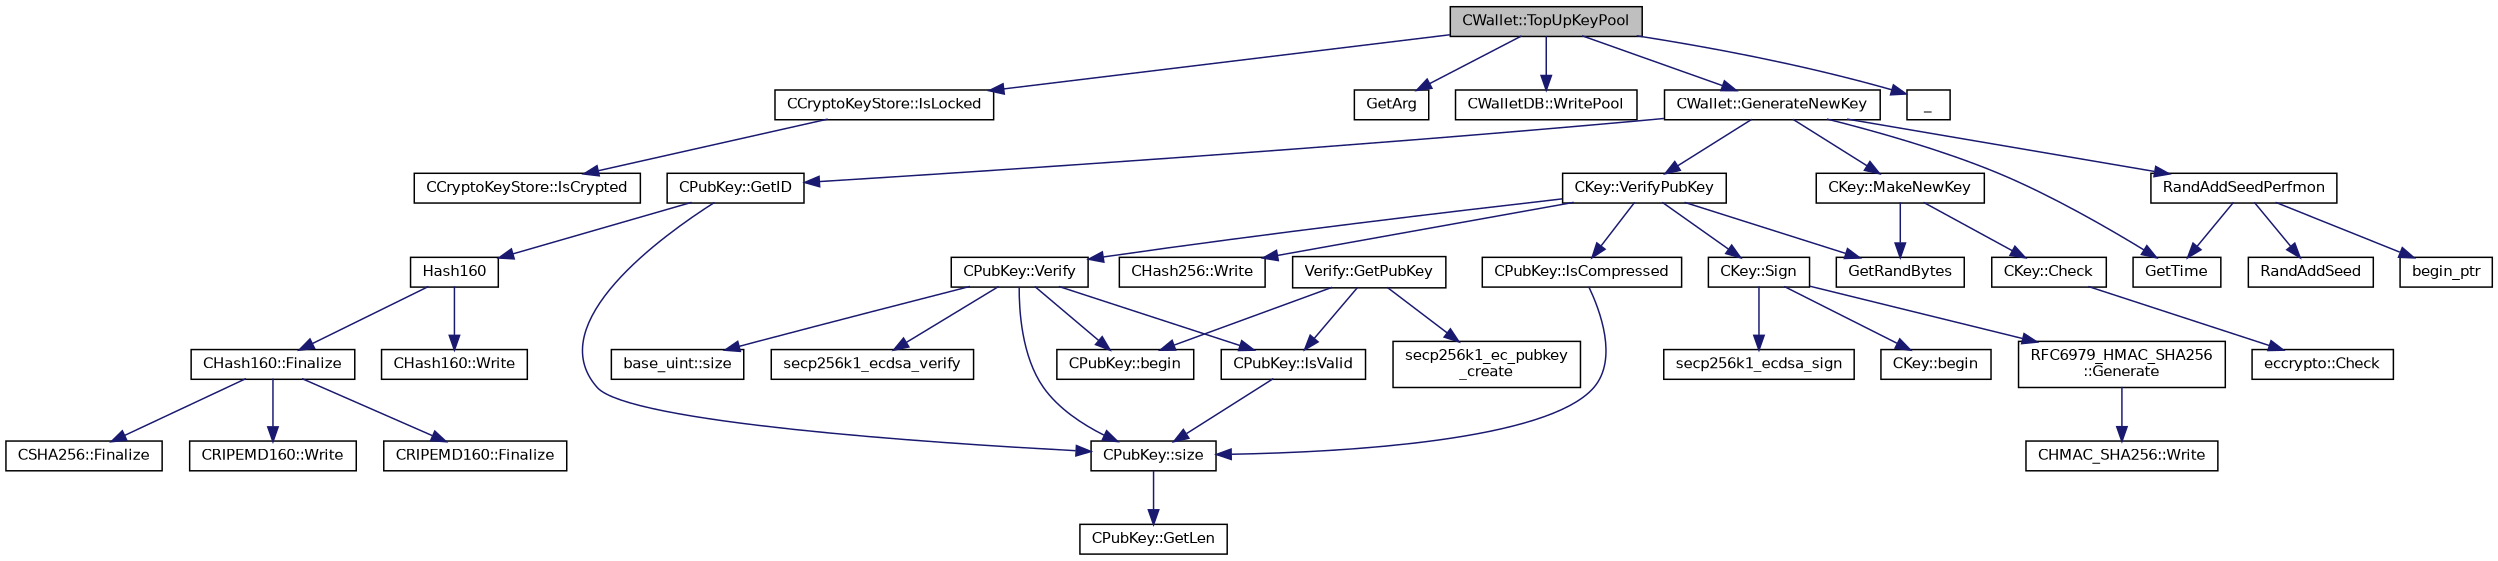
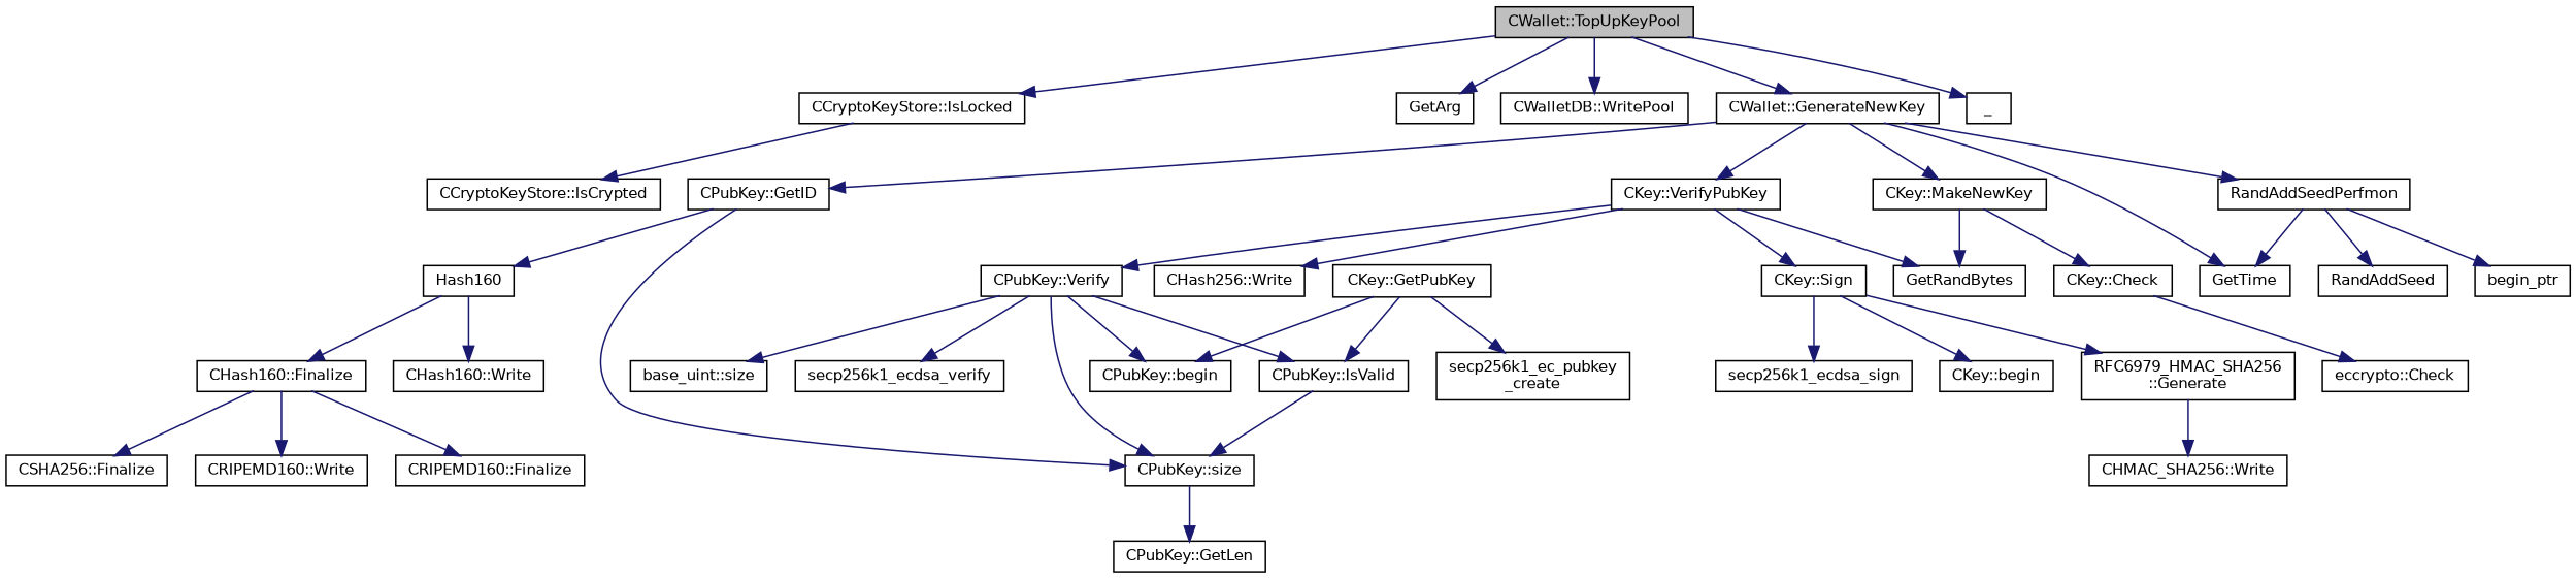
  digraph {
    rankdir=TB
    node [color=black fillcolor=white fontname=Helvetica fontsize=10 shape=record style=filled]
    edge [color=midnightblue fontname=Helvetica fontsize=10 labelfontname=Helvetica labelfontsize=10 style=solid]
    n1 [fillcolor=grey75 fontcolor=black height=0.2 label="CWallet::TopUpKeyPool" width=0.4]
    n2 [height=0.2 label="CCryptoKeyStore::IsLocked" width=0.4]
    n3 [height=0.2 label=GetArg width=0.4]
    n4 [height=0.2 label="CWalletDB::WritePool" width=0.4]
    n5 [height=0.2 label="CWallet::GenerateNewKey" width=0.4]
    n6 [height=0.2 label=_ width=0.4]
    n7 [height=0.2 label="CCryptoKeyStore::IsCrypted" width=0.4]
    n8 [height=0.2 label=RandAddSeedPerfmon width=0.4]
    n9 [height=0.2 label=GetTime width=0.4]
    n10 [height=0.2 label="CKey::MakeNewKey" width=0.4]
    n11 [height=0.2 label="CKey::VerifyPubKey" width=0.4]
    n12 [height=0.2 label="CPubKey::GetID" width=0.4]
    n13 [height=0.2 label=RandAddSeed width=0.4]
    n14 [height=0.2 label=begin_ptr width=0.4]
    n15 [height=0.2 label=GetRandBytes width=0.4]
    n16 [height=0.2 label="CKey::Check" width=0.4]
-   n17 [height=0.2 label="Verify::GetPubKey" width=0.4]
+   n17 [height=0.2 label="CKey::GetPubKey" width=0.4]
    n18 [height=0.2 label="secp256k1_ec_pubkey\l_create" width=0.4]
    n19 [height=0.2 label="CPubKey::begin" width=0.4]
    n20 [height=0.2 label="CPubKey::IsValid" width=0.4]
-   n21 [height=0.2 label="CPubKey::IsCompressed" width=0.4]
    n22 [height=0.2 label="CHash256::Write" width=0.4]
    n23 [height=0.2 label="CKey::Sign" width=0.4]
    n24 [height=0.2 label="CPubKey::Verify" width=0.4]
    n25 [height=0.2 label="CPubKey::size" width=0.4]
    n26 [height=0.2 label=Hash160 width=0.4]
    n27 [height=0.2 label="eccrypto::Check" width=0.4]
    n28 [height=0.2 label="CKey::begin" width=0.4]
    n29 [height=0.2 label="CPubKey::GetLen" width=0.4]
    n30 [height=0.2 label="RFC6979_HMAC_SHA256\l::Generate" width=0.4]
    n31 [height=0.2 label=secp256k1_ecdsa_sign width=0.4]
    n32 [height=0.2 label=secp256k1_ecdsa_verify width=0.4]
    n33 [height=0.2 label="base_uint::size" width=0.4]
    n34 [height=0.2 label="CHMAC_SHA256::Write" width=0.4]
    n35 [height=0.2 label="CHash160::Write" width=0.4]
    n36 [height=0.2 label="CHash160::Finalize" width=0.4]
    n37 [height=0.2 label="CSHA256::Finalize" width=0.4]
    n38 [height=0.2 label="CRIPEMD160::Write" width=0.4]
    n39 [height=0.2 label="CRIPEMD160::Finalize" width=0.4]
    n1 -> n2
    n1 -> n3
    n1 -> n4
    n1 -> n5
    n1 -> n6
    n2 -> n7
    n5 -> n8
    n5 -> n9
    n5 -> n10
    n5 -> n11
    n5 -> n12
    n8 -> n9
    n8 -> n13
    n8 -> n14
    n10 -> n15
    n10 -> n16
    n11 -> n15
-   n11 -> n21
    n11 -> n22
    n11 -> n23
    n11 -> n24
    n12 -> n25
    n12 -> n26
    n16 -> n27
    n17 -> n18
    n17 -> n19
    n17 -> n20
    n20 -> n25
-   n21 -> n25
    n23 -> n28
    n23 -> n30
    n23 -> n31
    n24 -> n19
    n24 -> n20
    n24 -> n25
    n24 -> n32
    n24 -> n33
    n25 -> n29
    n26 -> n35
    n26 -> n36
    n30 -> n34
    n36 -> n37
    n36 -> n38
    n36 -> n39
  }
